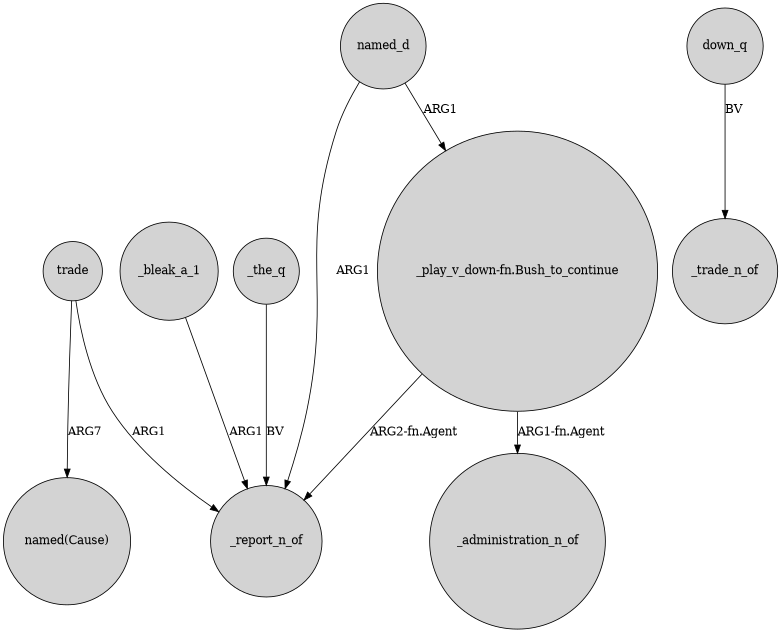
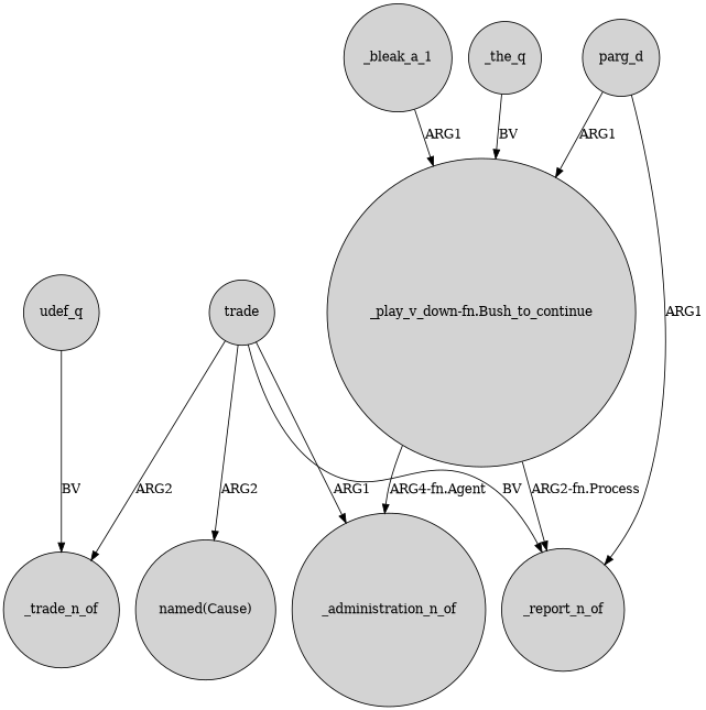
  digraph {
    node [shape=circle style=filled]
    n1 [label=trade]
    _trade_n_of
    n3 [label="named(Cause)"]
    _report_n_of
    _administration_n_of
    _bleak_a_1
    _the_q
-   parg_d [label=named_d]
+   parg_d
    n9 [label="_play_v_down-fn.Bush_to_continue"]
-   udef_q [label=down_q]
-   n1 -> n3 [label=ARG7]
-   n1 -> _report_n_of [label=ARG1]
-   _bleak_a_1 -> _report_n_of [label=ARG1]
-   _the_q -> _report_n_of [label=BV]
+   udef_q
+   n1 -> _trade_n_of [label=ARG2]
+   n1 -> n3 [label=ARG2]
+   n1 -> _report_n_of [label=BV]
+   n1 -> _administration_n_of [label=ARG1]
+   _bleak_a_1 -> n9 [label=ARG1]
+   _the_q -> n9 [label=BV]
    parg_d -> _report_n_of [label=ARG1]
    parg_d -> n9 [label=ARG1]
-   n9 -> _report_n_of [label="ARG2-fn.Agent"]
-   n9 -> _administration_n_of [label="ARG1-fn.Agent"]
+   n9 -> _report_n_of [label="ARG2-fn.Process"]
+   n9 -> _administration_n_of [label="ARG4-fn.Agent"]
    udef_q -> _trade_n_of [label=BV]
  }
